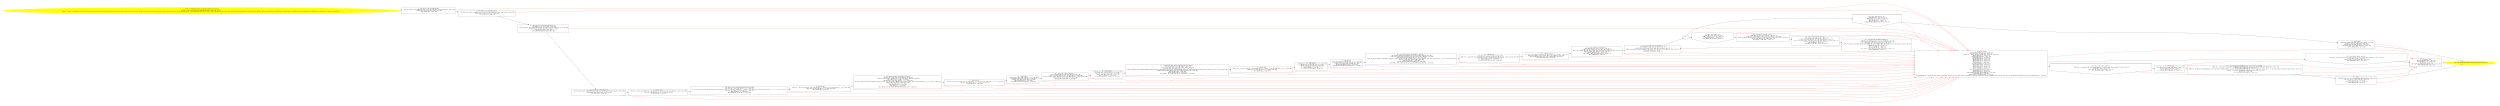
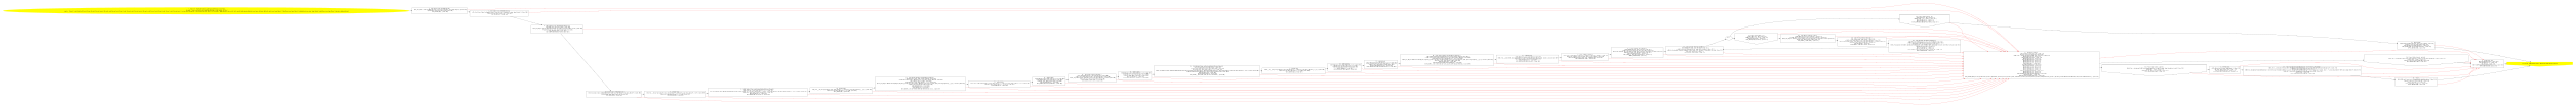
  digraph {
    rankdir=LR
    fontname="Roboto Mono"
    node [fontname="Roboto Mono" shape=box]
    edge [fontname="Roboto Mono"]
    n1 [color=yellow label="1: Start Set TempFolderRuleTest.getPosixFilePermissions(File)\nFormals:  this:org.junit.rules.TempFolderRuleTest* root:java.io.File*\nLocals:  $irvar11:void CatchVar148:void $irvar10:void $irvar9:void $irvar8:void $bcvar9:void $irvar7:void $irvar6:void $irvar5:void $irvar4:void $irvar3:void $irvar2:void $irvar1:void $irvar0:void e:java.lang.Exception* convertedPermissions:java.util.SortedSet* permissions:java.util.Set* posixFilePermissionsMethod:java.lang.reflect.Method* path:java.lang.Object* filesClass:java.lang.Class* linkOptionArray:java.lang.Object* pathClass:java.lang.Class* item:java.lang.Object* \n  " style=filled shape=""]
    n2 [label="4:  Call Class Class.forName(String) \n   n$0=_fun_Class Class.forName(String)(\"java.nio.file.Path\":java.lang.Object*) [line 204]\n  *&pathClass:java.lang.Class*=n$0 [line 204]\n  EXIT_SCOPE(n$0); [line 204]\n "]
    n3 [label="5:  Call Class Class.forName(String) \n   n$1=_fun_Class Class.forName(String)(\"java.nio.file.LinkOption\":java.lang.Object*) [line 205]\n  *&$irvar0:java.lang.Class*=n$1 [line 205]\n  EXIT_SCOPE(n$1); [line 205]\n "]
    n4 [label="37:  exception handler \n   n$62=*&return:java.util.Set* [line 215]\n  *&return:java.util.Set*=null [line 215]\n  n$63=_fun___unwrap_exception(n$62:java.util.Set*) [line 215]\n  NULLIFY(&$irvar3); [line 215]\n  NULLIFY(&permissions); [line 215]\n  NULLIFY(&$irvar9); [line 215]\n  NULLIFY(&pathClass); [line 215]\n  NULLIFY(&$irvar5); [line 215]\n  NULLIFY(&$irvar4); [line 215]\n  NULLIFY(&$irvar7); [line 215]\n  NULLIFY(&path); [line 215]\n  NULLIFY(&filesClass); [line 215]\n  NULLIFY(&$irvar6); [line 215]\n  NULLIFY(&$irvar0); [line 215]\n  NULLIFY(&$bcvar9); [line 215]\n  NULLIFY(&$irvar8); [line 215]\n  NULLIFY(&linkOptionArray); [line 215]\n  NULLIFY(&$irvar1); [line 215]\n  NULLIFY(&$irvar2); [line 215]\n  NULLIFY(&posixFilePermissionsMethod); [line 215]\n  NULLIFY(&item); [line 215]\n  NULLIFY(&convertedPermissions); [line 215]\n  EXIT_SCOPE(n$62,$irvar3,permissions,$irvar9,pathClass,$irvar5,$irvar4,$irvar7,path,filesClass,$irvar6,$irvar0,$bcvar9,$irvar8,linkOptionArray,$irvar1,$irvar2,posixFilePermissionsMethod,item,convertedPermissions); [line 215]\n "]
-   n5 [color=yellow label="2: Exit Set TempFolderRuleTest.getPosixFilePermissions(File) \n  " style=filled shape=""]
+   n5 [color=yellow label="2: Exit Set TempFolderRuleTest.getPosixFilePermissions(File) \n  " style=filled shape=invhouse]
    n6 [label="3:  exceptions sink \n   NULLIFY(&CatchVar148); [line 216]\n  NULLIFY(&$irvar11); [line 216]\n  NULLIFY(&e); [line 216]\n  EXIT_SCOPE(n$63,CatchVar148,$irvar11,e); [line 216]\n  APPLY_ABSTRACTION; [line 216]\n "]
    n7 [label="6:  Call Object Array.newInstance(Class,int) \n   n$2=*&$irvar0:java.lang.Class* [line 205]\n  n$3=_fun_Object Array.newInstance(Class,int)(n$2:java.lang.Class*,0:int) [line 205]\n  *&linkOptionArray:java.lang.Object*=n$3 [line 205]\n  NULLIFY(&$irvar0); [line 205]\n  EXIT_SCOPE(n$2,n$3,$irvar0); [line 205]\n "]
    n8 [label="35: Prune (true branch, switch) \n   n$64=_fun___instanceof(n$63:java.lang.Exception*,sizeof(t=java.lang.Exception):void) [line 215]\n  PRUNE(n$64, true); [line 215]\n  *&CatchVar148:java.util.Set*=n$63 [line 215]\n  EXIT_SCOPE(n$63,n$64); [line 215]\n " shape=invhouse]
    n9 [label="36: Prune (false branch, switch) \n   n$64=_fun___instanceof(n$63:java.lang.Exception*,sizeof(t=java.lang.Exception):void) [line 215]\n  PRUNE(!n$64, false); [line 215]\n  *&return:java.util.Set*=EXN n$63 [line 215]\n  EXIT_SCOPE(n$63,n$64); [line 215]\n " shape=invhouse]
    n10 [label="7:  Call Class Class.forName(String) \n   n$4=_fun_Class Class.forName(String)(\"java.nio.file.Files\":java.lang.Object*) [line 206]\n  *&filesClass:java.lang.Class*=n$4 [line 206]\n  EXIT_SCOPE(n$4); [line 206]\n "]
    n11 [label="8:  method_body \n   n$5=_fun___new_array(sizeof(t=java.lang.Class*[_*_];len=[0]):java.lang.Class*[_*_](*)) [line 207]\n  *&$irvar1:java.lang.Class*[_*_](*)=n$5 [line 207]\n  EXIT_SCOPE(n$5); [line 207]\n "]
    n12 [label="9:  Call Method Class.getDeclaredMethod(String,Class[]) \n   n$6=*&$irvar1:java.lang.Class*[_*_](*) [line 207]\n  n$7=_fun_Method Class.getDeclaredMethod(String,Class[])(java.io.File:java.lang.Object*,\"toPath\":java.lang.Object*,n$6:java.lang.Class*[_*_](*)) virtual [line 207]\n  *&$irvar2:java.lang.reflect.Method*=n$7 [line 207]\n  NULLIFY(&$irvar1); [line 207]\n  EXIT_SCOPE(n$6,n$7,$irvar1); [line 207]\n "]
    n13 [label="10:  method_body \n   n$8=_fun___new_array(sizeof(t=java.lang.Object*[_*_];len=[0]):java.lang.Object*[_*_](*)) [line 207]\n  *&$irvar3:java.lang.Object*[_*_](*)=n$8 [line 207]\n  EXIT_SCOPE(n$8); [line 207]\n "]
    n14 [label="11:  Call Object Method.invoke(Object,Object[]) \n   n$9=*&$irvar2:java.lang.reflect.Method* [line 207]\n  _=*n$9:java.lang.reflect.Method*(root java.lang.reflect.Method) [line 207]\n  n$11=*&root:java.io.File* [line 207]\n  n$12=*&$irvar3:java.lang.Object*[_*_](*) [line 207]\n  n$13=_fun_Object Method.invoke(Object,Object[])(n$9:java.lang.reflect.Method*,n$11:java.io.File*,n$12:java.lang.Object*[_*_](*)) virtual [line 207]\n  *&path:java.lang.Object*=n$13 [line 207]\n  NULLIFY(&$irvar3); [line 207]\n  NULLIFY(&$irvar2); [line 207]\n  NULLIFY(&root); [line 207]\n  EXIT_SCOPE(_,n$9,n$11,n$12,n$13,$irvar3,$irvar2,root); [line 207]\n "]
    n15 [label="12:  method_body \n   n$14=_fun___new_array(sizeof(t=java.lang.Class*[_*_];len=[2]):java.lang.Class*[_*_](*)) [line 208]\n  *&$irvar4:java.lang.Class*[_*_](*)=n$14 [line 208]\n  EXIT_SCOPE(n$14); [line 208]\n "]
    n16 [label="13:  method_body \n   n$15=*&$irvar4:java.lang.Class*[_*_](*) [line 208]\n  n$16=*&pathClass:java.lang.Class* [line 208]\n  *n$15[0]:java.lang.Class*=n$16 [line 208]\n  NULLIFY(&pathClass); [line 208]\n  EXIT_SCOPE(n$15,n$16,pathClass); [line 208]\n "]
    n17 [label="14:  Call Class Object.getClass() \n   n$17=*&linkOptionArray:java.lang.Object* [line 208]\n  _=*n$17:java.lang.Object*(root java.lang.Object) [line 208]\n  n$19=_fun_Class Object.getClass()(n$17:java.lang.Object*) virtual [line 208]\n  *&$irvar5:java.lang.Class*=n$19 [line 208]\n  EXIT_SCOPE(_,n$17,n$19); [line 208]\n "]
    n18 [label="15:  method_body \n   n$20=*&$irvar4:java.lang.Class*[_*_](*) [line 208]\n  n$21=*&$irvar5:java.lang.Class* [line 208]\n  *n$20[1]:java.lang.Class*=n$21 [line 208]\n  NULLIFY(&$irvar5); [line 208]\n  EXIT_SCOPE(n$20,n$21,$irvar5); [line 208]\n "]
    n19 [label="16:  Call Method Class.getDeclaredMethod(String,Class[]) \n   n$22=*&filesClass:java.lang.Class* [line 208]\n  _=*n$22:java.lang.Class*(root java.lang.Class) [line 208]\n  n$24=*&$irvar4:java.lang.Class*[_*_](*) [line 208]\n  n$25=_fun_Method Class.getDeclaredMethod(String,Class[])(n$22:java.lang.Class*,\"getPosixFilePermissions\":java.lang.Object*,n$24:java.lang.Class*[_*_](*)) virtual [line 208]\n  *&posixFilePermissionsMethod:java.lang.reflect.Method*=n$25 [line 208]\n  NULLIFY(&$irvar4); [line 208]\n  NULLIFY(&filesClass); [line 208]\n  EXIT_SCOPE(_,n$22,n$24,n$25,$irvar4,filesClass); [line 208]\n "]
    n20 [label="17:  method_body \n   n$26=_fun___new_array(sizeof(t=java.lang.Object*[_*_];len=[2]):java.lang.Object*[_*_](*)) [line 209]\n  *&$irvar6:java.lang.Object*[_*_](*)=n$26 [line 209]\n  EXIT_SCOPE(n$26); [line 209]\n "]
    n21 [label="18:  method_body \n   n$27=*&$irvar6:java.lang.Object*[_*_](*) [line 209]\n  n$28=*&path:java.lang.Object* [line 209]\n  *n$27[0]:java.lang.Object*=n$28 [line 209]\n  NULLIFY(&path); [line 209]\n  EXIT_SCOPE(n$27,n$28,path); [line 209]\n "]
    n22 [label="19:  method_body \n   n$29=*&$irvar6:java.lang.Object*[_*_](*) [line 209]\n  n$30=*&linkOptionArray:java.lang.Object* [line 209]\n  *n$29[1]:java.lang.Object*=n$30 [line 209]\n  NULLIFY(&linkOptionArray); [line 209]\n  EXIT_SCOPE(n$29,n$30,linkOptionArray); [line 209]\n "]
    n23 [label="20:  Call Object Method.invoke(Object,Object[]) \n   n$31=*&posixFilePermissionsMethod:java.lang.reflect.Method* [line 209]\n  _=*n$31:java.lang.reflect.Method*(root java.lang.reflect.Method) [line 209]\n  n$33=*&$irvar6:java.lang.Object*[_*_](*) [line 209]\n  n$34=_fun_Object Method.invoke(Object,Object[])(n$31:java.lang.reflect.Method*,null:java.lang.Object*,n$33:java.lang.Object*[_*_](*)) virtual [line 209]\n  *&$irvar7:java.lang.Object*=n$34 [line 209]\n  NULLIFY(&$irvar6); [line 209]\n  NULLIFY(&posixFilePermissionsMethod); [line 209]\n  EXIT_SCOPE(_,n$31,n$33,n$34,$irvar6,posixFilePermissionsMethod); [line 209]\n "]
    n24 [label="21:  method_body \n   n$35=*&$irvar7:java.lang.Object* [line 209]\n  n$36=_fun___cast(n$35:java.lang.Object*,sizeof(t=java.util.Set;sub_t=( sub )(cast)):void) [line 209]\n  *&permissions:java.util.Set*=n$36 [line 209]\n  NULLIFY(&$irvar7); [line 209]\n  EXIT_SCOPE(n$35,n$36,$irvar7); [line 209]\n "]
    n25 [label="22:  Call TreeSet.<init>() \n   n$37=_fun___new(sizeof(t=java.util.TreeSet):java.util.TreeSet*) [line 210]\n  n$38=_fun_TreeSet.<init>()(n$37:java.util.TreeSet*) [line 210]\n  *&convertedPermissions:java.util.TreeSet*=n$37 [line 210]\n  EXIT_SCOPE(n$37,n$38); [line 210]\n "]
    n26 [label="23:  Call Iterator Set.iterator() \n   n$39=*&permissions:java.util.Set* [line 211]\n  _=*n$39:java.util.Set*(root java.util.Set) [line 211]\n  n$41=_fun_Iterator Set.iterator()(n$39:java.util.Set*) interface virtual [line 211]\n  *&$bcvar9:java.util.Iterator*=n$41 [line 211]\n  NULLIFY(&permissions); [line 211]\n  EXIT_SCOPE(_,n$39,n$41,permissions); [line 211]\n  APPLY_ABSTRACTION; [line 211]\n "]
    n27 [label="24:  Call boolean Iterator.hasNext() \n   n$42=*&$bcvar9:java.util.Iterator* [line 211]\n  _=*n$42:java.util.Iterator*(root java.util.Iterator) [line 211]\n  n$44=_fun_boolean Iterator.hasNext()(n$42:java.util.Iterator*) interface virtual [line 211]\n  *&$irvar8:_Bool=n$44 [line 211]\n  EXIT_SCOPE(_,n$42,n$44); [line 211]\n "]
    n28 [label="27: + \n  " shape=""]
    n29 [label="25: Prune (true branch, if) \n   n$45=*&$irvar8:_Bool [line 211]\n  PRUNE(!(n$45 == 0), true); [line 211]\n  NULLIFY(&$irvar8); [line 211]\n  EXIT_SCOPE(n$45,$irvar8); [line 211]\n " shape=invhouse]
    n30 [label="26: Prune (false branch, if) \n   n$45=*&$irvar8:_Bool [line 211]\n  PRUNE((n$45 == 0), false); [line 211]\n  NULLIFY(&$bcvar9); [line 211]\n  NULLIFY(&$irvar8); [line 211]\n  EXIT_SCOPE(n$45,$bcvar9,$irvar8); [line 211]\n " shape=invhouse]
    n31 [label="28:  Call Object Iterator.next() \n   n$46=*&$bcvar9:java.util.Iterator* [line 211]\n  _=*n$46:java.util.Iterator*(root java.util.Iterator) [line 211]\n  n$48=_fun_Object Iterator.next()(n$46:java.util.Iterator*) interface virtual [line 211]\n  *&item:java.lang.Object*=n$48 [line 211]\n  EXIT_SCOPE(_,n$46,n$48); [line 211]\n "]
    n32 [label="29:  Call String Object.toString() \n   n$49=*&item:java.lang.Object* [line 212]\n  _=*n$49:java.lang.Object*(root java.lang.Object) [line 212]\n  n$51=_fun_String Object.toString()(n$49:java.lang.Object*) virtual [line 212]\n  *&$irvar9:java.lang.String*=n$51 [line 212]\n  NULLIFY(&item); [line 212]\n  EXIT_SCOPE(_,n$49,n$51,item); [line 212]\n "]
    n33 [label="31:  method_body \n   n$56=*&convertedPermissions:java.util.TreeSet* [line 214]\n  *&return:java.util.Set*=n$56 [line 214]\n  NULLIFY(&convertedPermissions); [line 214]\n  EXIT_SCOPE(n$56,convertedPermissions); [line 214]\n  APPLY_ABSTRACTION; [line 214]\n "]
    n34 [label="30:  Call boolean SortedSet.add(Object) \n   n$52=*&convertedPermissions:java.util.TreeSet* [line 212]\n  _=*n$52:java.util.TreeSet*(root java.util.TreeSet) [line 212]\n  n$54=*&$irvar9:java.lang.String* [line 212]\n  n$55=_fun_boolean SortedSet.add(Object)(n$52:java.util.TreeSet*,n$54:java.lang.String*) interface virtual [line 212]\n  *&$irvar10:_Bool=n$55 [line 212]\n  NULLIFY(&$irvar9); [line 212]\n  NULLIFY(&$irvar10); [line 212]\n  EXIT_SCOPE(_,n$52,n$54,n$55,$irvar9,$irvar10); [line 212]\n  APPLY_ABSTRACTION; [line 212]\n "]
    n35 [label="32:  method_body \n   n$57=*&CatchVar148:java.lang.Object* [line 215]\n  *&e:java.lang.Object*=n$57 [line 215]\n  NULLIFY(&CatchVar148); [line 215]\n  EXIT_SCOPE(n$57,CatchVar148); [line 215]\n "]
    n36 [label="33:  Call AssumptionViolatedException.<init>(String,Throwable) \n   n$58=_fun___new(sizeof(t=org.junit.AssumptionViolatedException):org.junit.AssumptionViolatedException*) [line 216]\n  n$59=*&e:java.lang.Object* [line 216]\n  n$60=_fun_AssumptionViolatedException.<init>(String,Throwable)(n$58:org.junit.AssumptionViolatedException*,\"Test requires at least Java 1.7\":java.lang.Object*,n$59:java.lang.Object*) [line 216]\n  *&$irvar11:org.junit.AssumptionViolatedException*=n$58 [line 216]\n  NULLIFY(&e); [line 216]\n  EXIT_SCOPE(n$58,n$59,n$60,e); [line 216]\n "]
    n37 [label="34:  throw \n   n$61=*&$irvar11:org.junit.AssumptionViolatedException* [line 216]\n  *&return:java.util.Set*=EXN n$61 [line 216]\n  NULLIFY(&$irvar11); [line 216]\n  EXIT_SCOPE(n$61,$irvar11); [line 216]\n  APPLY_ABSTRACTION; [line 216]\n "]
    n1 -> n2
    n2 -> n3
    n2 -> n4 [color=red]
    n3 -> n4 [color=red]
    n3 -> n7
    n4 -> n6 [color=red]
    n4 -> n8
    n4 -> n9
    n6 -> n5
    n7 -> n4 [color=red]
    n7 -> n10
    n8 -> n6 [color=red]
    n8 -> n35
    n9 -> n6
    n9 -> n6 [color=red]
    n10 -> n4 [color=red]
    n10 -> n11
    n11 -> n4 [color=red]
    n11 -> n12
    n12 -> n4 [color=red]
    n12 -> n13
    n13 -> n4 [color=red]
    n13 -> n14
    n14 -> n4 [color=red]
    n14 -> n15
    n15 -> n4 [color=red]
    n15 -> n16
    n16 -> n4 [color=red]
    n16 -> n17
    n17 -> n4 [color=red]
    n17 -> n18
    n18 -> n4 [color=red]
    n18 -> n19
    n19 -> n4 [color=red]
    n19 -> n20
    n20 -> n4 [color=red]
    n20 -> n21
    n21 -> n4 [color=red]
    n21 -> n22
    n22 -> n4 [color=red]
    n22 -> n23
    n23 -> n4 [color=red]
    n23 -> n24
    n24 -> n4 [color=red]
    n24 -> n25
    n25 -> n4 [color=red]
    n25 -> n26
    n26 -> n4 [color=red]
    n26 -> n27
    n27 -> n4 [color=red]
    n27 -> n28
    n28 -> n29
    n28 -> n30
    n29 -> n4 [color=red]
    n29 -> n31
    n30 -> n4 [color=red]
    n30 -> n33
    n31 -> n4 [color=red]
    n31 -> n32
    n32 -> n4 [color=red]
    n32 -> n34
    n33 -> n5
    n33 -> n6 [color=red]
    n34 -> n4 [color=red]
    n34 -> n27
    n35 -> n6 [color=red]
    n35 -> n36
    n36 -> n6 [color=red]
    n36 -> n37
    n37 -> n5
    n37 -> n6 [color=red]
  }
